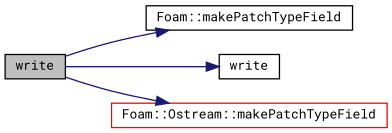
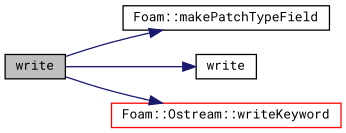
  digraph {
    rankdir=LR
    fontname="Roboto Mono"
    node [color=black fontname="Roboto Mono" fontsize=10 shape=record]
    edge [color=midnightblue fontname="Roboto Mono" fontsize=10 labelfontname=FreeSans labelfontsize=10 style=solid]
    n1 [fillcolor=grey75 fontcolor=black height=0.2 label=write style=filled width=0.4]
    n2 [height=0.2 label="Foam::makePatchTypeField" width=0.4]
    n3 [height=0.2 label=write width=0.4]
-   n4 [color=red height=0.2 label="Foam::Ostream::makePatchTypeField" width=0.4]
+   n4 [color=red height=0.2 label="Foam::Ostream::writeKeyword" width=0.4]
    n1 -> n2
    n1 -> n3
    n1 -> n4
  }
